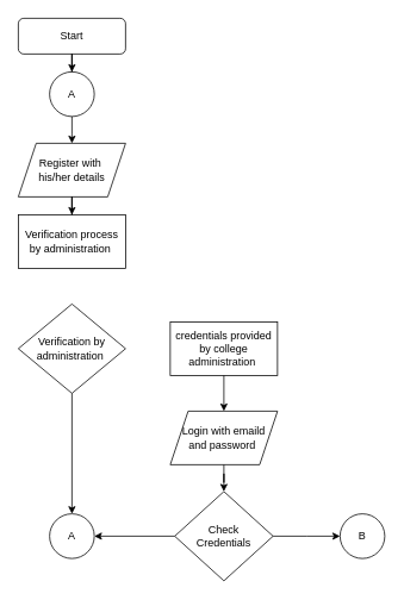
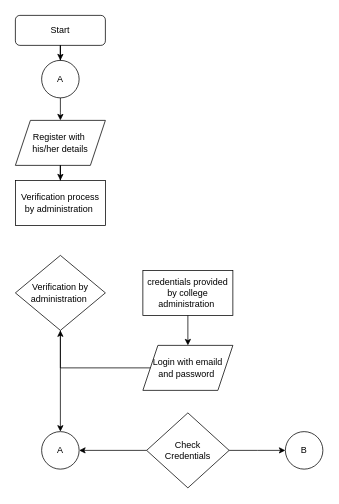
  <mxCell id="0" />
  <mxCell id="1" parent="0" />
  <mxCell id="2" value="" style="edgeStyle=orthogonalEdgeStyle;rounded=0;orthogonalLoop=1;jettySize=auto;html=1;labelBorderColor=none;labelBackgroundColor=none;fillColor=none;" edge="1" parent="1" source="3" target="11"><mxGeometry relative="1" as="geometry" /></mxCell>
  <mxCell id="3" value="Register with&amp;nbsp;&lt;div&gt;his/her details&lt;/div&gt;" style="shape=parallelogram;perimeter=parallelogramPerimeter;whiteSpace=wrap;html=1;fixedSize=1;labelBorderColor=none;labelBackgroundColor=none;fillColor=none;" vertex="1" parent="1"><mxGeometry y="160" width="120" height="60" as="geometry" x="20" /></mxCell>
  <mxCell id="4" value="" style="edgeStyle=orthogonalEdgeStyle;rounded=0;orthogonalLoop=1;jettySize=auto;html=1;labelBorderColor=none;labelBackgroundColor=none;fillColor=none;" edge="1" parent="1" source="5" target="18"><mxGeometry relative="1" as="geometry" /></mxCell>
  <mxCell id="5" value="Verification&amp;nbsp;&lt;span style=&quot;&quot;&gt;by administration&amp;nbsp;&lt;/span&gt;" style="rhombus;whiteSpace=wrap;html=1;labelBorderColor=none;labelBackgroundColor=none;fillColor=none;" vertex="1" parent="1"><mxGeometry y="340" width="120" height="100" as="geometry" x="20" /></mxCell>
- <mxCell id="6" value="" style="edgeStyle=orthogonalEdgeStyle;rounded=0;orthogonalLoop=1;jettySize=auto;html=1;labelBorderColor=none;labelBackgroundColor=none;fillColor=none;" edge="1" parent="1" source="7" target="10"><mxGeometry relative="1" as="geometry" /></mxCell>
+ <mxCell id="6" value="" style="edgeStyle=orthogonalEdgeStyle;rounded=0;orthogonalLoop=1;jettySize=auto;html=1;labelBorderColor=none;labelBackgroundColor=none;fillColor=none;" edge="1" parent="1" source="7" target="5"><mxGeometry relative="1" as="geometry" /></mxCell>
  <mxCell id="7" value="Login with emaild&lt;div&gt;and password&amp;nbsp;&lt;/div&gt;" style="shape=parallelogram;perimeter=parallelogramPerimeter;whiteSpace=wrap;html=1;fixedSize=1;labelBorderColor=none;labelBackgroundColor=none;fillColor=none;" vertex="1" parent="1"><mxGeometry x="190" y="460" width="120" height="60" as="geometry" /></mxCell>
  <mxCell id="8" value="" style="edgeStyle=orthogonalEdgeStyle;rounded=0;orthogonalLoop=1;jettySize=auto;html=1;labelBorderColor=none;labelBackgroundColor=none;fillColor=none;" edge="1" parent="1" source="10"><mxGeometry relative="1" as="geometry"><mxPoint x="380" y="600" as="targetPoint" /></mxGeometry></mxCell>
  <mxCell id="9" value="" style="edgeStyle=orthogonalEdgeStyle;rounded=0;orthogonalLoop=1;jettySize=auto;html=1;" edge="1" parent="1" source="10" target="18"><mxGeometry relative="1" as="geometry" /></mxCell>
  <mxCell id="10" value="Check&lt;br&gt;Credentials" style="rhombus;whiteSpace=wrap;html=1;labelBorderColor=none;labelBackgroundColor=none;fillColor=none;" vertex="1" parent="1"><mxGeometry x="195" y="550" width="110" height="100" as="geometry" /></mxCell>
  <mxCell id="11" value="Verification process&lt;div&gt;by administration&amp;nbsp;&lt;/div&gt;" style="rounded=0;whiteSpace=wrap;html=1;labelBorderColor=none;labelBackgroundColor=none;fillColor=none;" vertex="1" parent="1"><mxGeometry y="240" width="120" height="60" as="geometry" x="20" /></mxCell>
  <mxCell id="12" value="" style="edgeStyle=orthogonalEdgeStyle;rounded=0;orthogonalLoop=1;jettySize=auto;html=1;labelBorderColor=none;labelBackgroundColor=none;fillColor=none;" edge="1" parent="1" source="13" target="7"><mxGeometry relative="1" as="geometry" /></mxCell>
  <mxCell id="13" value="credentials provided&lt;div&gt;by college administration&amp;nbsp;&lt;/div&gt;" style="rounded=0;whiteSpace=wrap;html=1;labelBorderColor=none;labelBackgroundColor=none;fillColor=none;" vertex="1" parent="1"><mxGeometry x="190" y="360" width="120" height="60" as="geometry" /></mxCell>
  <mxCell id="14" value="" style="edgeStyle=orthogonalEdgeStyle;rounded=0;orthogonalLoop=1;jettySize=auto;html=1;labelBorderColor=none;labelBackgroundColor=none;fillColor=none;" edge="1" parent="1" source="15" target="17"><mxGeometry relative="1" as="geometry" /></mxCell>
  <mxCell id="15" value="Start" style="rounded=1;whiteSpace=wrap;html=1;labelBorderColor=none;labelBackgroundColor=none;fillColor=none;" vertex="1" parent="1"><mxGeometry width="120" height="40" as="geometry" x="20" y="20" /></mxCell>
  <mxCell id="16" value="" style="edgeStyle=orthogonalEdgeStyle;rounded=0;orthogonalLoop=1;jettySize=auto;html=1;labelBorderColor=none;labelBackgroundColor=none;fillColor=none;" edge="1" parent="1" source="17"><mxGeometry relative="1" as="geometry"><mxPoint x="80" y="160" as="targetPoint" /></mxGeometry></mxCell>
  <mxCell id="17" value="A" style="ellipse;whiteSpace=wrap;html=1;aspect=fixed;labelBorderColor=none;labelBackgroundColor=none;fillColor=none;" vertex="1" parent="1"><mxGeometry x="55" y="80" width="50" height="50" as="geometry" /></mxCell>
  <mxCell id="18" value="A" style="ellipse;whiteSpace=wrap;html=1;aspect=fixed;labelBorderColor=none;labelBackgroundColor=none;fillColor=none;" vertex="1" parent="1"><mxGeometry x="55" y="575" width="50" height="50" as="geometry" /></mxCell>
  <mxCell id="19" value="B" style="ellipse;whiteSpace=wrap;html=1;aspect=fixed;labelBorderColor=none;labelBackgroundColor=none;fillColor=none;" vertex="1" parent="1"><mxGeometry x="380" y="575" width="50" height="50" as="geometry" /></mxCell>
